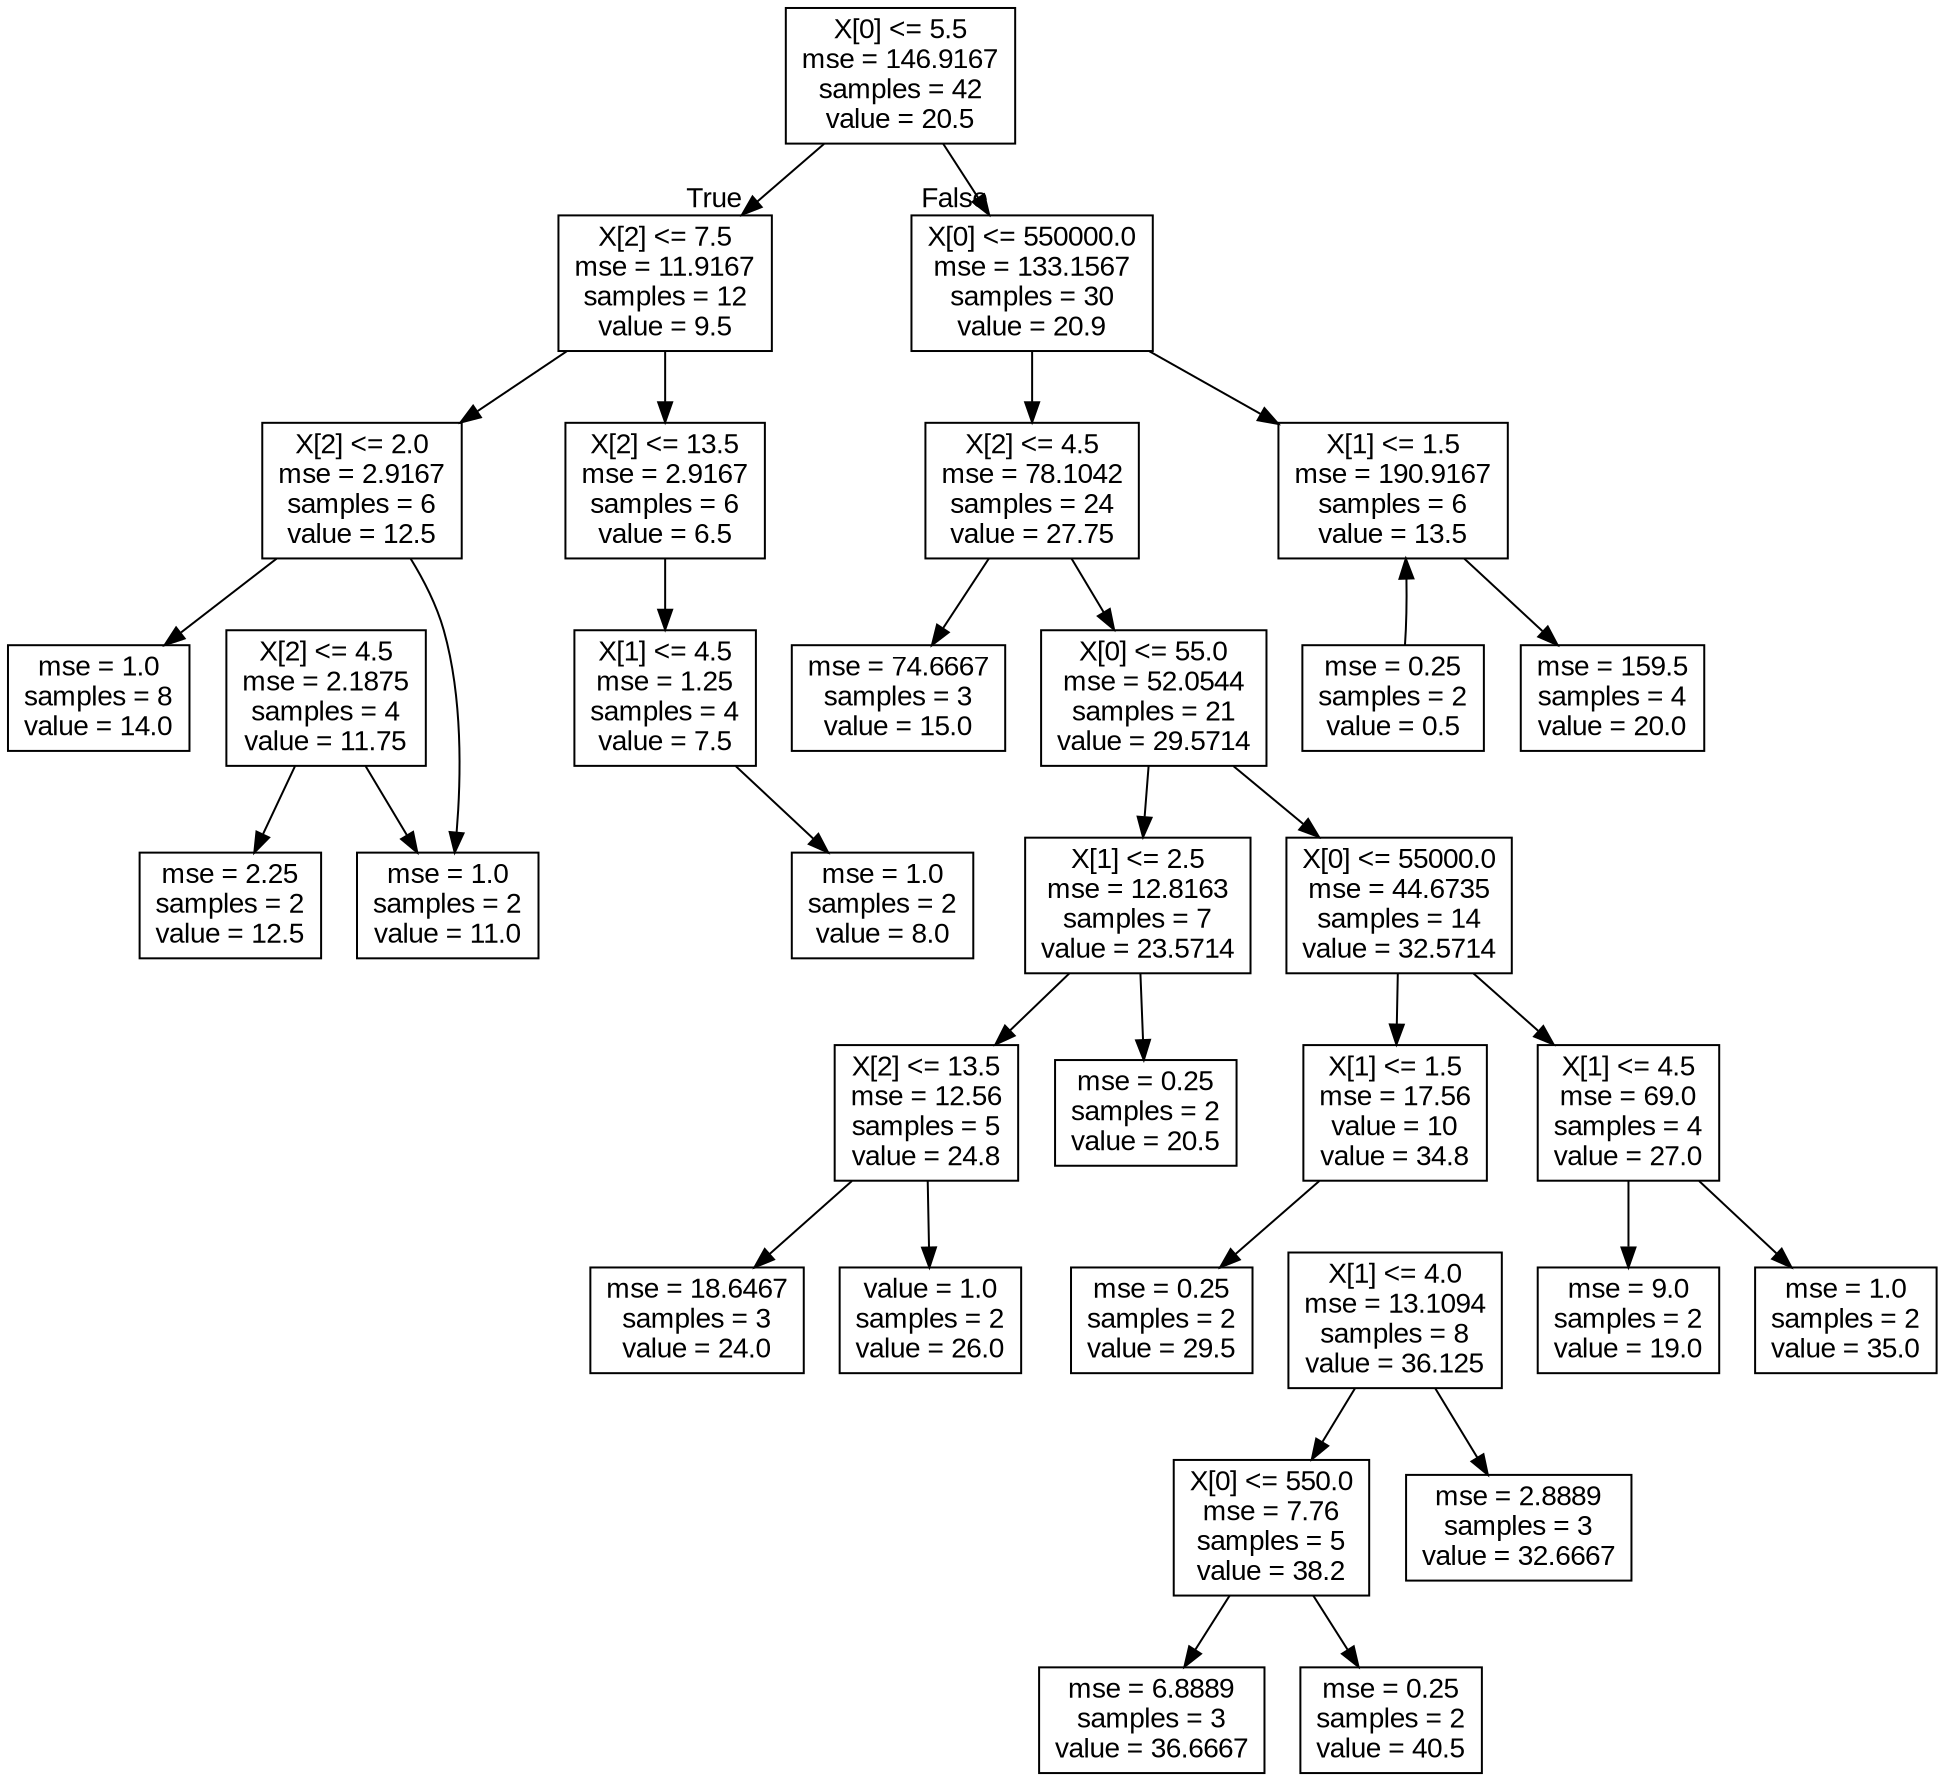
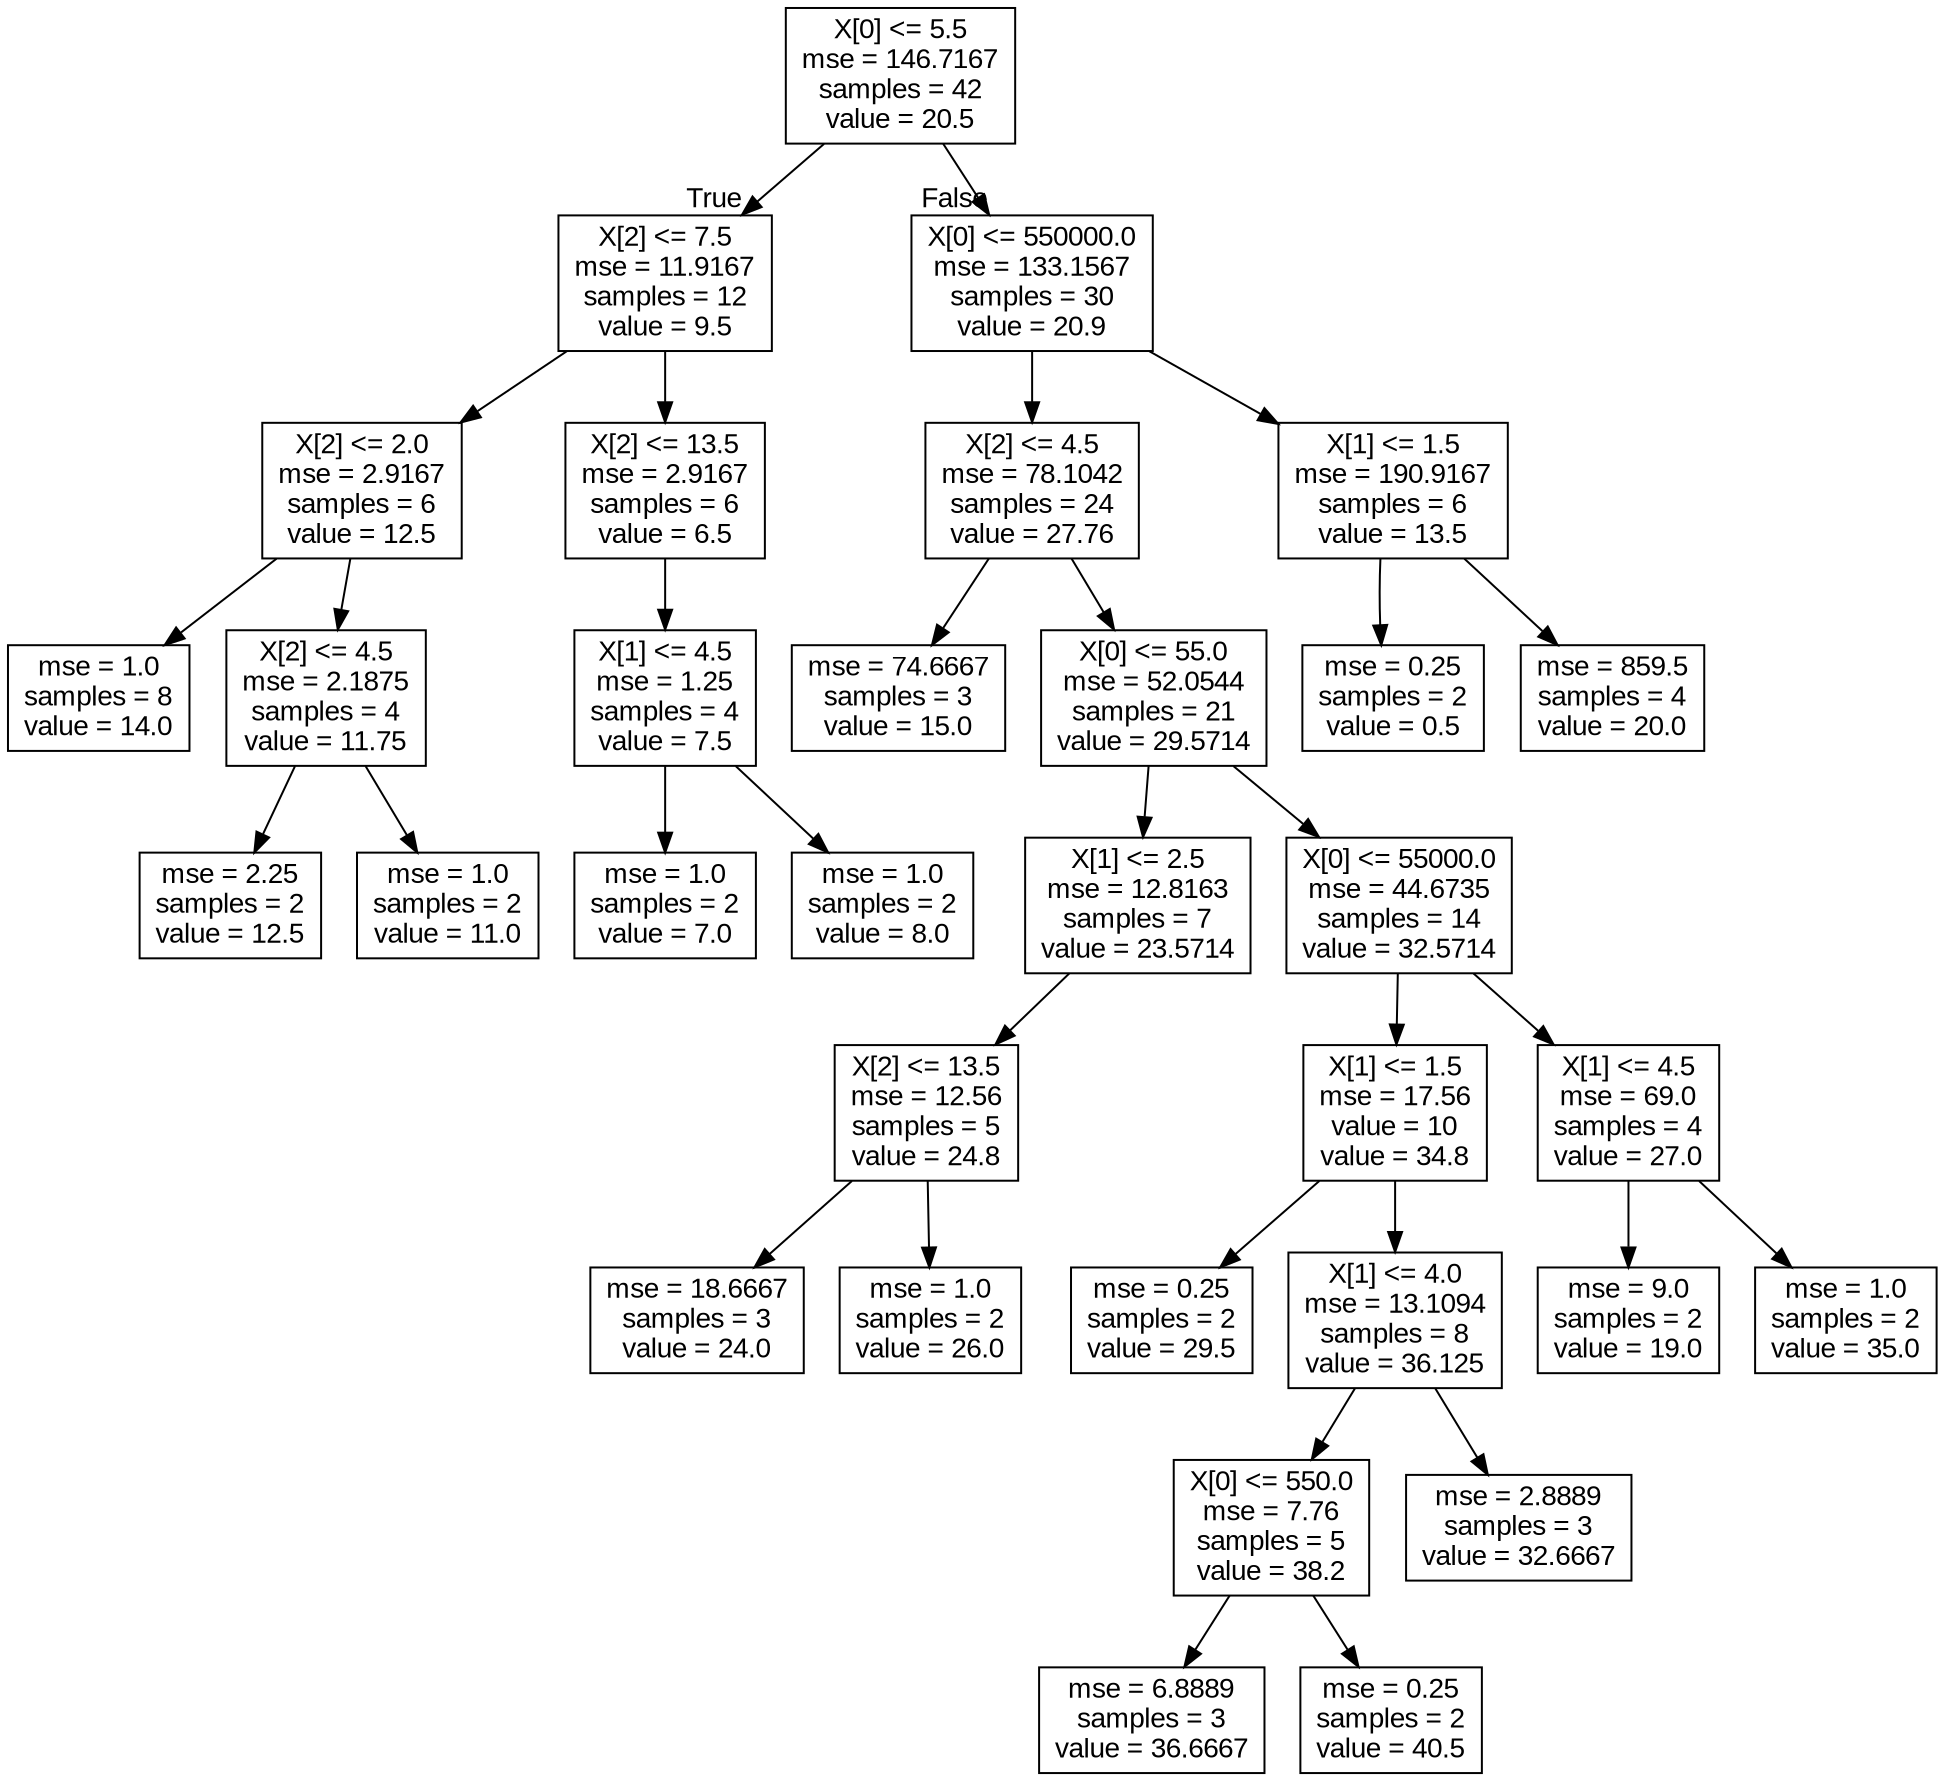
  digraph {
    fontname="Liberation Sans"
    node [fontname="Liberation Sans" shape=box]
    edge [fontname="Liberation Sans"]
-   n1 [label="X[0] <= 5.5\nmse = 146.9167\nsamples = 42\nvalue = 20.5"]
+   n1 [label="X[0] <= 5.5\nmse = 146.7167\nsamples = 42\nvalue = 20.5"]
    n2 [label="X[2] <= 7.5\nmse = 11.9167\nsamples = 12\nvalue = 9.5"]
    n3 [label="X[0] <= 550000.0\nmse = 133.1567\nsamples = 30\nvalue = 20.9"]
    n4 [label="X[2] <= 2.0\nmse = 2.9167\nsamples = 6\nvalue = 12.5"]
    n5 [label="X[2] <= 13.5\nmse = 2.9167\nsamples = 6\nvalue = 6.5"]
-   n6 [label="X[2] <= 4.5\nmse = 78.1042\nsamples = 24\nvalue = 27.75"]
+   n6 [label="X[2] <= 4.5\nmse = 78.1042\nsamples = 24\nvalue = 27.76"]
    n7 [label="X[1] <= 1.5\nmse = 190.9167\nsamples = 6\nvalue = 13.5"]
    n8 [label="mse = 1.0\nsamples = 8\nvalue = 14.0"]
    n9 [label="X[2] <= 4.5\nmse = 2.1875\nsamples = 4\nvalue = 11.75"]
    n10 [label="X[1] <= 4.5\nmse = 1.25\nsamples = 4\nvalue = 7.5"]
    n11 [label="mse = 2.25\nsamples = 2\nvalue = 12.5"]
    n12 [label="mse = 1.0\nsamples = 2\nvalue = 11.0"]
+   n13 [label="mse = 1.0\nsamples = 2\nvalue = 7.0"]
    n14 [label="mse = 1.0\nsamples = 2\nvalue = 8.0"]
    n15 [label="mse = 74.6667\nsamples = 3\nvalue = 15.0"]
    n16 [label="X[0] <= 55.0\nmse = 52.0544\nsamples = 21\nvalue = 29.5714"]
    n17 [label="mse = 0.25\nsamples = 2\nvalue = 0.5"]
-   n18 [label="mse = 159.5\nsamples = 4\nvalue = 20.0"]
+   n18 [label="mse = 859.5\nsamples = 4\nvalue = 20.0"]
    n19 [label="X[1] <= 2.5\nmse = 12.8163\nsamples = 7\nvalue = 23.5714"]
    n20 [label="X[0] <= 55000.0\nmse = 44.6735\nsamples = 14\nvalue = 32.5714"]
    n21 [label="X[2] <= 13.5\nmse = 12.56\nsamples = 5\nvalue = 24.8"]
-   n22 [label="mse = 0.25\nsamples = 2\nvalue = 20.5"]
    n23 [label="X[1] <= 1.5\nmse = 17.56\nvalue = 10\nvalue = 34.8"]
    n24 [label="X[1] <= 4.5\nmse = 69.0\nsamples = 4\nvalue = 27.0"]
-   n25 [label="mse = 18.6467\nsamples = 3\nvalue = 24.0"]
-   n26 [label="value = 1.0\nsamples = 2\nvalue = 26.0"]
+   n25 [label="mse = 18.6667\nsamples = 3\nvalue = 24.0"]
+   n26 [label="mse = 1.0\nsamples = 2\nvalue = 26.0"]
    n27 [label="mse = 0.25\nsamples = 2\nvalue = 29.5"]
    n28 [label="X[1] <= 4.0\nmse = 13.1094\nsamples = 8\nvalue = 36.125"]
    n29 [label="mse = 9.0\nsamples = 2\nvalue = 19.0"]
    n30 [label="mse = 1.0\nsamples = 2\nvalue = 35.0"]
    n31 [label="X[0] <= 550.0\nmse = 7.76\nsamples = 5\nvalue = 38.2"]
    n32 [label="mse = 2.8889\nsamples = 3\nvalue = 32.6667"]
    n33 [label="mse = 6.8889\nsamples = 3\nvalue = 36.6667"]
    n34 [label="mse = 0.25\nsamples = 2\nvalue = 40.5"]
    n1 -> n2 [headlabel=True labelangle=45 labeldistance=2.5]
    n1 -> n3 [headlabel=False labelangle=-45 labeldistance=2.5]
    n2 -> n4
    n2 -> n5
    n3 -> n6
    n3 -> n7
    n4 -> n8
-   n4 -> n12
+   n4 -> n9
    n5 -> n10
    n6 -> n15
    n6 -> n16
-   n17 -> n7
+   n7 -> n17
    n7 -> n18
    n9 -> n11
    n9 -> n12
+   n10 -> n13
    n10 -> n14
    n16 -> n19
    n16 -> n20
    n19 -> n21
-   n19 -> n22
    n20 -> n23
    n20 -> n24
    n21 -> n25
    n21 -> n26
    n23 -> n27
+   n23 -> n28
    n24 -> n29
    n24 -> n30
    n28 -> n31
    n28 -> n32
    n31 -> n33
    n31 -> n34
  }
